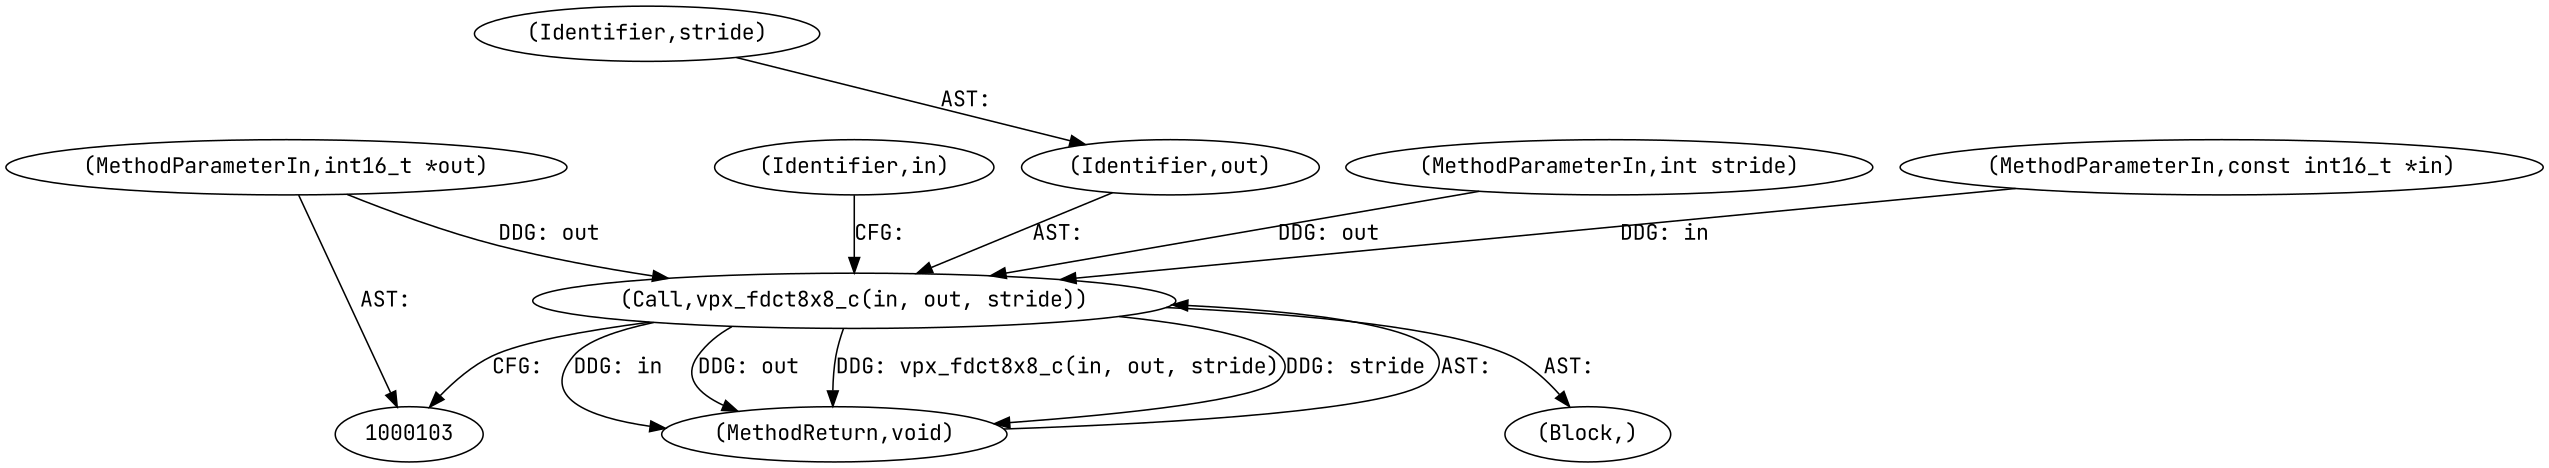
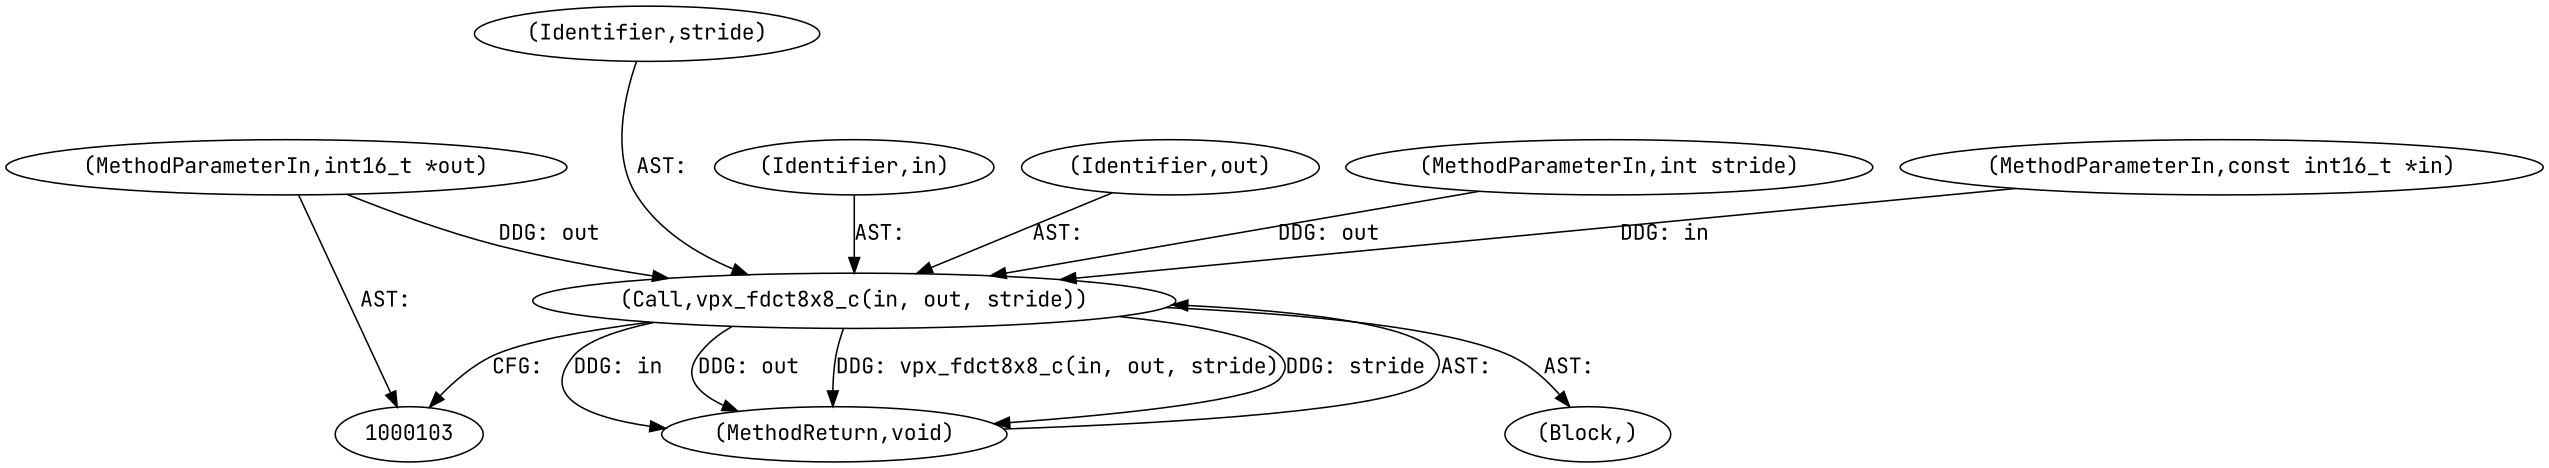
  digraph {
    fontname="JetBrains Mono"
    node [fontname="JetBrains Mono"]
    edge [fontname="JetBrains Mono"]
    n1 [label="(MethodParameterIn,int16_t *out)"]
    n2 [label="(Call,vpx_fdct8x8_c(in, out, stride))"]
    1000103
    n4 [label="(MethodReturn,void)"]
    n5 [label="(Block,)"]
    n6 [label="(Identifier,stride)"]
    n7 [label="(Identifier,in)"]
    n8 [label="(Identifier,out)"]
    n9 [label="(MethodParameterIn,int stride)"]
    n10 [label="(MethodParameterIn,const int16_t *in)"]
    n1 -> n2 [label="DDG: out"]
    n1 -> 1000103 [label="AST: "]
    n2 -> 1000103 [label="CFG: "]
    n2 -> n4 [label="DDG: in"]
    n2 -> n4 [label="DDG: out"]
    n2 -> n4 [label="DDG: vpx_fdct8x8_c(in, out, stride)"]
    n2 -> n4 [label="DDG: stride"]
    n2 -> n5 [label="AST: "]
    n4 -> n2 [label="AST: "]
-   n6 -> n8 [label="AST: "]
-   n7 -> n2 [label="CFG: "]
+   n6 -> n2 [label="AST: "]
+   n7 -> n2 [label="AST: "]
    n8 -> n2 [label="AST: "]
    n9 -> n2 [label="DDG: out"]
    n10 -> n2 [label="DDG: in"]
  }
